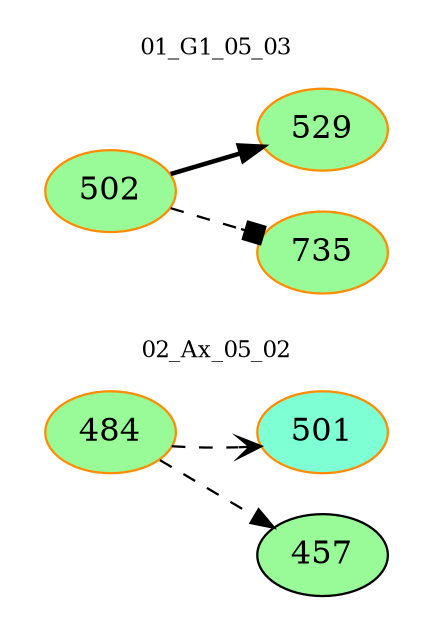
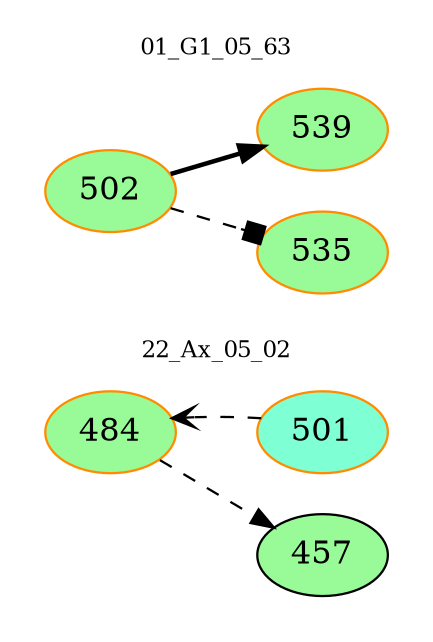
  digraph {
    rankdir=LR
    node [color=darkorange fillcolor=palegreen style=filled]
    edge [arrowhead=normal color=black style=dashed]
    n1 [label=484]
    n2 [color=black label=457]
    n3 [fillcolor=aquamarine label=501]
    n4 [label=502]
-   n5 [label=735]
-   n6 [label=529]
+   n5 [label=535]
+   n6 [label=539]
    subgraph cluster_1 {
      color=white
      fontsize=10
-     label="02_Ax_05_02"
+     label="22_Ax_05_02"
      n1
      n2
      n3
    }
    subgraph cluster_2 {
      color=white
      fontsize=10
-     label="01_G1_05_03"
+     label="01_G1_05_63"
      n4
      n5
      n6
    }
    n1 -> n2
-   n1 -> n3 [arrowhead=vee]
+   n3 -> n1 [arrowhead=vee]
    n4 -> n5 [arrowhead=box]
    n4 -> n6 [style=bold]
  }
